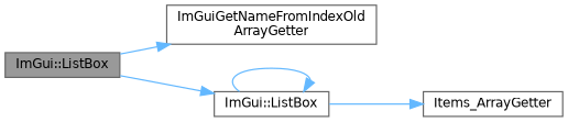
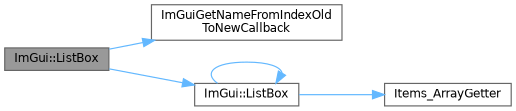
  digraph {
    rankdir=LR
    node [color=grey40 fillcolor=white fontname=Helvetica fontsize=10 shape=box style=filled]
    edge [color=steelblue1 fontname=Helvetica fontsize=10 labelfontname=Helvetica labelfontsize=10 style=solid]
    n1 [color=gray40 fillcolor=grey60 fontcolor=black height=0.2 label="ImGui::ListBox" width=0.4]
-   n2 [height=0.2 label="ImGuiGetNameFromIndexOld\lArrayGetter" width=0.4]
+   n2 [height=0.2 label="ImGuiGetNameFromIndexOld\lToNewCallback" width=0.4]
    n3 [height=0.2 label="ImGui::ListBox" width=0.4]
    n4 [height=0.2 label=Items_ArrayGetter width=0.4]
    n1 -> n2
    n1 -> n3
    n3 -> n3
    n3 -> n4
  }
